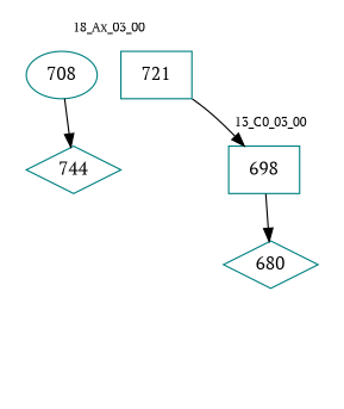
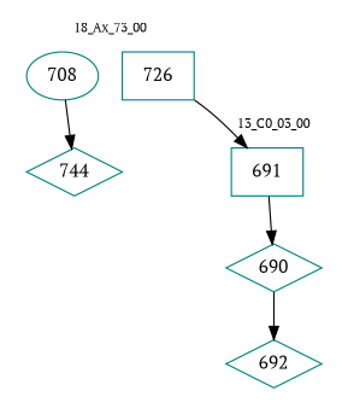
  digraph {
    fontname="PT Serif"
    node [color=teal fontname="PT Serif" shape=diamond]
    edge [color=black fontname="PT Serif"]
-   n1 [label=721 shape=box]
+   n1 [label=726 shape=box]
    n2 [label=708 shape=ellipse]
    n3 [label=744]
-   n4 [label=698 shape=box]
-   n5 [label=680]
+   n4 [label=691 shape=box]
+   n5 [label=690]
+   n6 [label=692]
    subgraph cluster_1 {
      color=white
      fontsize=10
-     label="18_Ax_03_00"
+     label="18_Ax_73_00"
      n1
      n2
      n3
    }
    subgraph cluster_2 {
      color=white
      fontsize=10
      label="13_C0_03_00"
      n4
      n5
+     n6
    }
    n1 -> n4
    n2 -> n3
    n4 -> n5
+   n5 -> n6
  }
